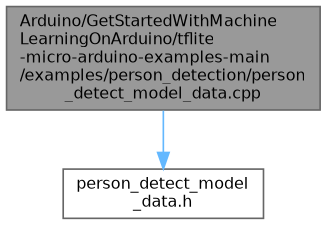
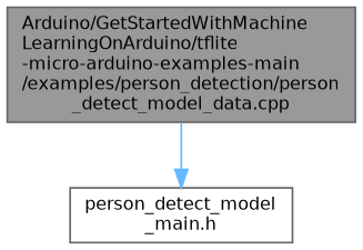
  digraph {
    node [fontname=Helvetica fontsize=10 shape=box style=filled]
    n1 [color=gray40 fillcolor=grey60 fontcolor=black height=0.2 label="Arduino/GetStartedWithMachine\lLearningOnArduino/tflite\l-micro-arduino-examples-main\l/examples/person_detection/person\l_detect_model_data.cpp" width=0.4]
-   n2 [color=grey40 fillcolor=white height=0.2 label="person_detect_model\l_data.h" width=0.4]
+   n2 [color=grey40 fillcolor=white height=0.2 label="person_detect_model\l_main.h" width=0.4]
    n1 -> n2 [color=steelblue1 fontname=Helvetica fontsize=10 labelfontname=Helvetica labelfontsize=10 style=solid]
  }
